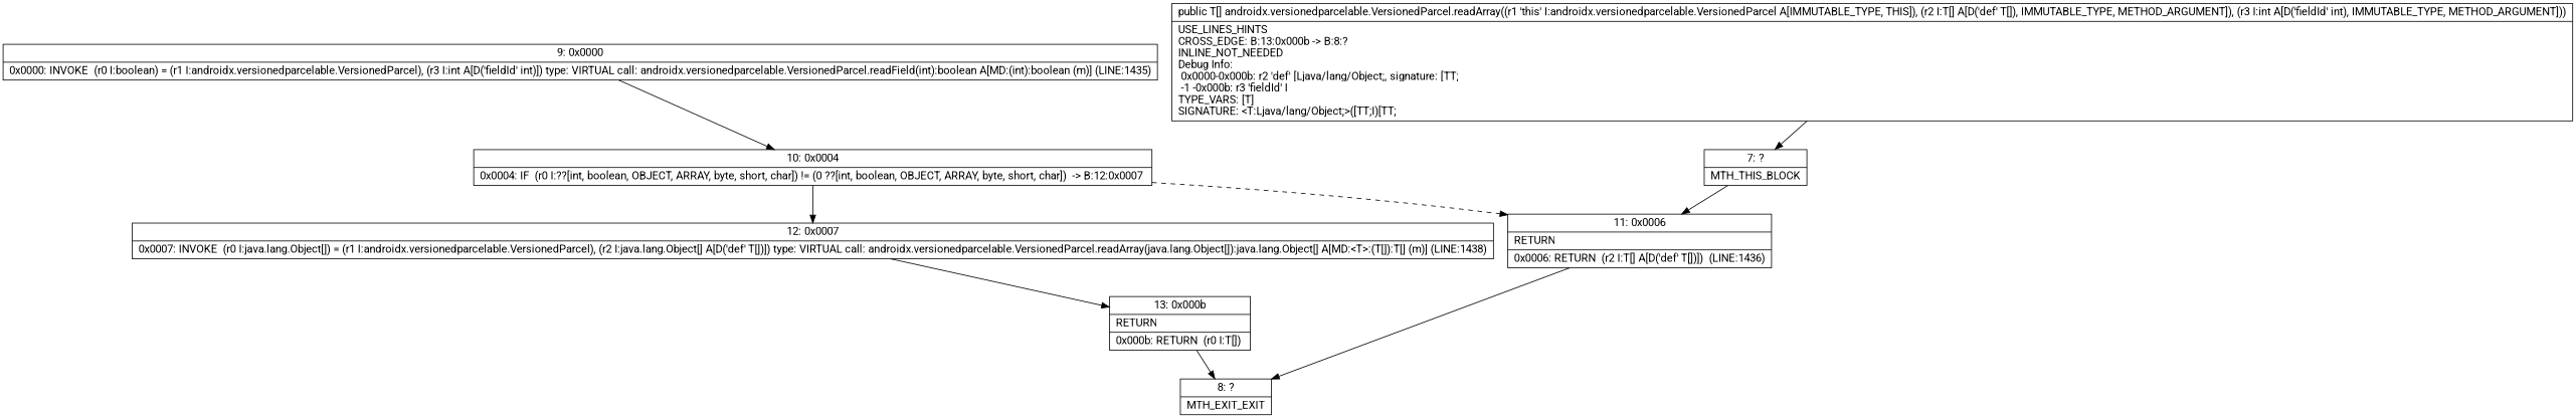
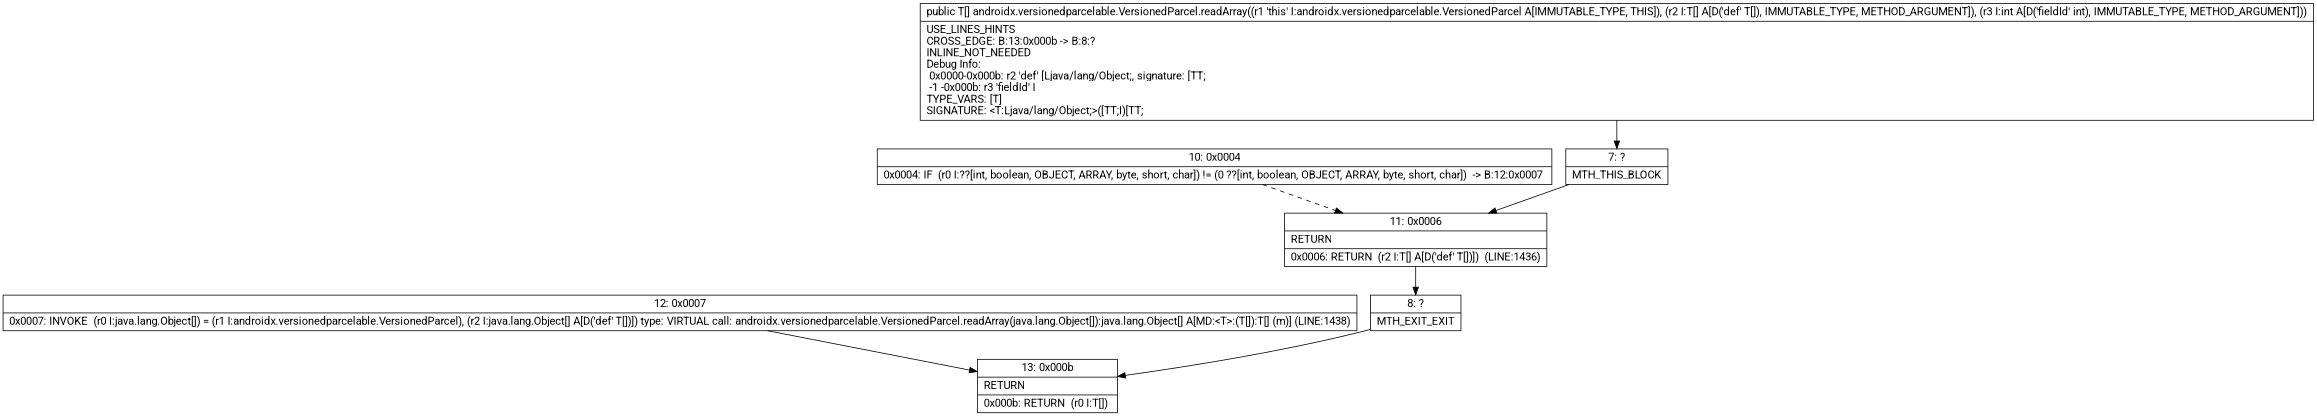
  digraph {
    fontname=Roboto
    node [fontname=Roboto shape=record]
    edge [fontname=Roboto]
    n1 [label="{7\:\ ?|MTH_THIS_BLOCK\l}"]
    n2 [label="{11\:\ 0x0006|RETURN\l|0x0006: RETURN  (r2 I:T[] A[D('def' T[])])  (LINE:1436)\l}"]
-   n3 [label="{9\:\ 0x0000|0x0000: INVOKE  (r0 I:boolean) = (r1 I:androidx.versionedparcelable.VersionedParcel), (r3 I:int A[D('fieldId' int)]) type: VIRTUAL call: androidx.versionedparcelable.VersionedParcel.readField(int):boolean A[MD:(int):boolean (m)] (LINE:1435)\l}"]
    n4 [label="{10\:\ 0x0004|0x0004: IF  (r0 I:??[int, boolean, OBJECT, ARRAY, byte, short, char]) != (0 ??[int, boolean, OBJECT, ARRAY, byte, short, char])  \-\> B:12:0x0007 \l}"]
    n5 [label="{12\:\ 0x0007|0x0007: INVOKE  (r0 I:java.lang.Object[]) = (r1 I:androidx.versionedparcelable.VersionedParcel), (r2 I:java.lang.Object[] A[D('def' T[])]) type: VIRTUAL call: androidx.versionedparcelable.VersionedParcel.readArray(java.lang.Object[]):java.lang.Object[] A[MD:\<T\>:(T[]):T[] (m)] (LINE:1438)\l}"]
    n6 [label="{8\:\ ?|MTH_EXIT_EXIT\l}"]
    n7 [label="{13\:\ 0x000b|RETURN\l|0x000b: RETURN  (r0 I:T[]) \l}"]
    n8 [label="{public T[] androidx.versionedparcelable.VersionedParcel.readArray((r1 'this' I:androidx.versionedparcelable.VersionedParcel A[IMMUTABLE_TYPE, THIS]), (r2 I:T[] A[D('def' T[]), IMMUTABLE_TYPE, METHOD_ARGUMENT]), (r3 I:int A[D('fieldId' int), IMMUTABLE_TYPE, METHOD_ARGUMENT]))  | USE_LINES_HINTS\lCROSS_EDGE: B:13:0x000b \-\> B:8:?\lINLINE_NOT_NEEDED\lDebug Info:\l  0x0000\-0x000b: r2 'def' [Ljava\/lang\/Object;, signature: [TT;\l  \-1 \-0x000b: r3 'fieldId' I\lTYPE_VARS: [T]\lSIGNATURE: \<T:Ljava\/lang\/Object;\>([TT;I)[TT;\l}"]
    n1 -> n2
    n2 -> n6
-   n3 -> n4
    n4 -> n2 [style=dashed]
-   n4 -> n5
    n5 -> n7
-   n7 -> n6
+   n6 -> n7
    n8 -> n1
  }
